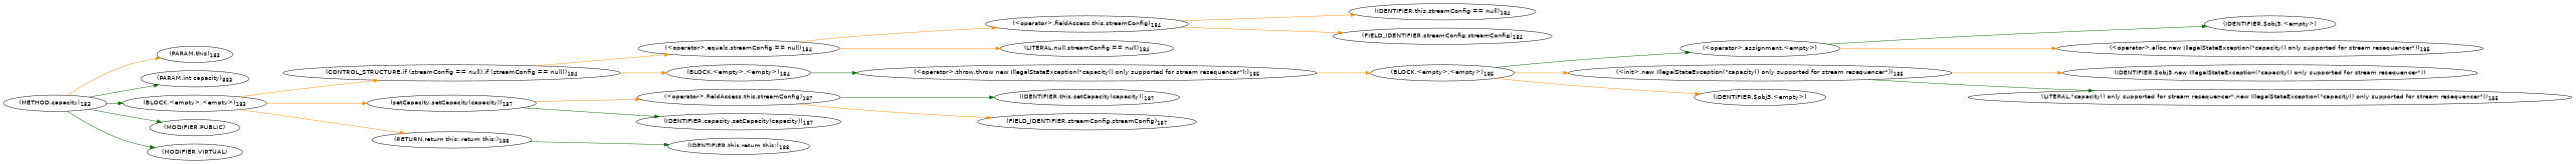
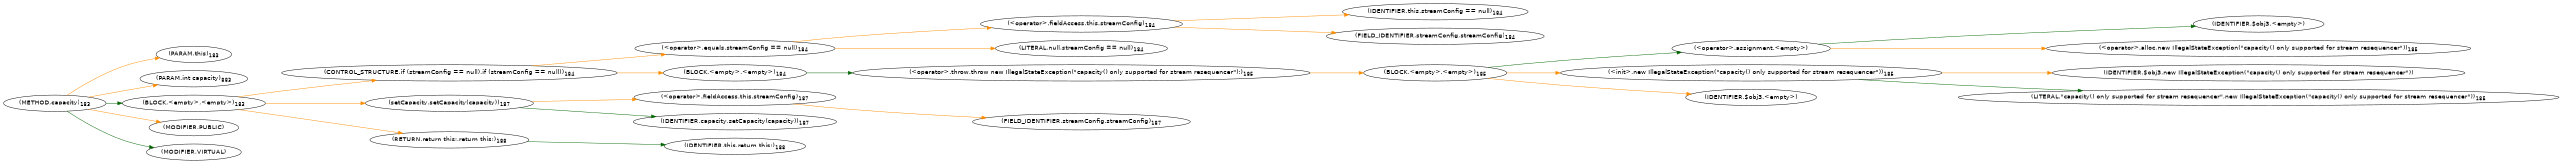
  digraph {
    fontname="DejaVu Sans"
    rankdir=LR
    node [fontname="DejaVu Sans"]
    edge [color=darkorange fontname="DejaVu Sans"]
    n1 [label=<(METHOD,capacity)<SUB>183</SUB>>]
    n2 [label=<(PARAM,this)<SUB>183</SUB>>]
    n3 [label=<(PARAM,int capacity)<SUB>883</SUB>>]
    n4 [label=<(BLOCK,&lt;empty&gt;,&lt;empty&gt;)<SUB>183</SUB>>]
    n5 [label=<(MODIFIER,PUBLIC)>]
    n6 [label=<(MODIFIER,VIRTUAL)>]
    n7 [label=<(CONTROL_STRUCTURE,if (streamConfig == null),if (streamConfig == null))<SUB>184</SUB>>]
    n8 [label=<(setCapacity,setCapacity(capacity))<SUB>187</SUB>>]
    n9 [label=<(RETURN,return this;,return this;)<SUB>188</SUB>>]
    n10 [label=<(&lt;operator&gt;.equals,streamConfig == null)<SUB>184</SUB>>]
    n11 [label=<(BLOCK,&lt;empty&gt;,&lt;empty&gt;)<SUB>184</SUB>>]
    n12 [label=<(&lt;operator&gt;.fieldAccess,this.streamConfig)<SUB>187</SUB>>]
    n13 [label=<(IDENTIFIER,capacity,setCapacity(capacity))<SUB>187</SUB>>]
    n14 [label=<(IDENTIFIER,this,return this;)<SUB>188</SUB>>]
    n15 [label=<(&lt;operator&gt;.fieldAccess,this.streamConfig)<SUB>184</SUB>>]
    n16 [label=<(LITERAL,null,streamConfig == null)<SUB>184</SUB>>]
    n17 [label=<(&lt;operator&gt;.throw,throw new IllegalStateException(&quot;capacity() only supported for stream resequencer&quot;);)<SUB>185</SUB>>]
    n18 [label=<(IDENTIFIER,this,streamConfig == null)<SUB>184</SUB>>]
    n19 [label=<(FIELD_IDENTIFIER,streamConfig,streamConfig)<SUB>184</SUB>>]
    n20 [label=<(BLOCK,&lt;empty&gt;,&lt;empty&gt;)<SUB>185</SUB>>]
    n21 [label=<(&lt;operator&gt;.assignment,&lt;empty&gt;)>]
    n22 [label=<(&lt;init&gt;,new IllegalStateException(&quot;capacity() only supported for stream resequencer&quot;))<SUB>185</SUB>>]
    n23 [label=<(IDENTIFIER,$obj3,&lt;empty&gt;)>]
    n24 [label=<(IDENTIFIER,$obj3,&lt;empty&gt;)>]
    n25 [label=<(&lt;operator&gt;.alloc,new IllegalStateException(&quot;capacity() only supported for stream resequencer&quot;))<SUB>185</SUB>>]
    n26 [label=<(IDENTIFIER,$obj3,new IllegalStateException(&quot;capacity() only supported for stream resequencer&quot;))>]
    n27 [label=<(LITERAL,&quot;capacity() only supported for stream resequencer&quot;,new IllegalStateException(&quot;capacity() only supported for stream resequencer&quot;))<SUB>185</SUB>>]
-   n28 [label=<(IDENTIFIER,this,setCapacity(capacity))<SUB>187</SUB>>]
    n29 [label=<(FIELD_IDENTIFIER,streamConfig,streamConfig)<SUB>187</SUB>>]
    n1 -> n2
-   n1 -> n3 [color=darkgreen]
+   n1 -> n3
    n1 -> n4 [color=darkgreen]
-   n1 -> n5 [color=darkgreen]
+   n1 -> n5
    n1 -> n6 [color=darkgreen]
    n4 -> n7
    n4 -> n8
    n4 -> n9
    n7 -> n10
    n7 -> n11
    n8 -> n12
    n8 -> n13 [color=darkgreen]
    n9 -> n14 [color=darkgreen]
    n10 -> n15
    n10 -> n16
    n11 -> n17 [color=darkgreen]
-   n12 -> n28 [color=darkgreen]
    n12 -> n29
    n15 -> n18
    n15 -> n19
    n17 -> n20
    n20 -> n21 [color=darkgreen]
    n20 -> n22
    n20 -> n23
    n21 -> n24 [color=darkgreen]
    n21 -> n25
    n22 -> n26
    n22 -> n27 [color=darkgreen]
  }
